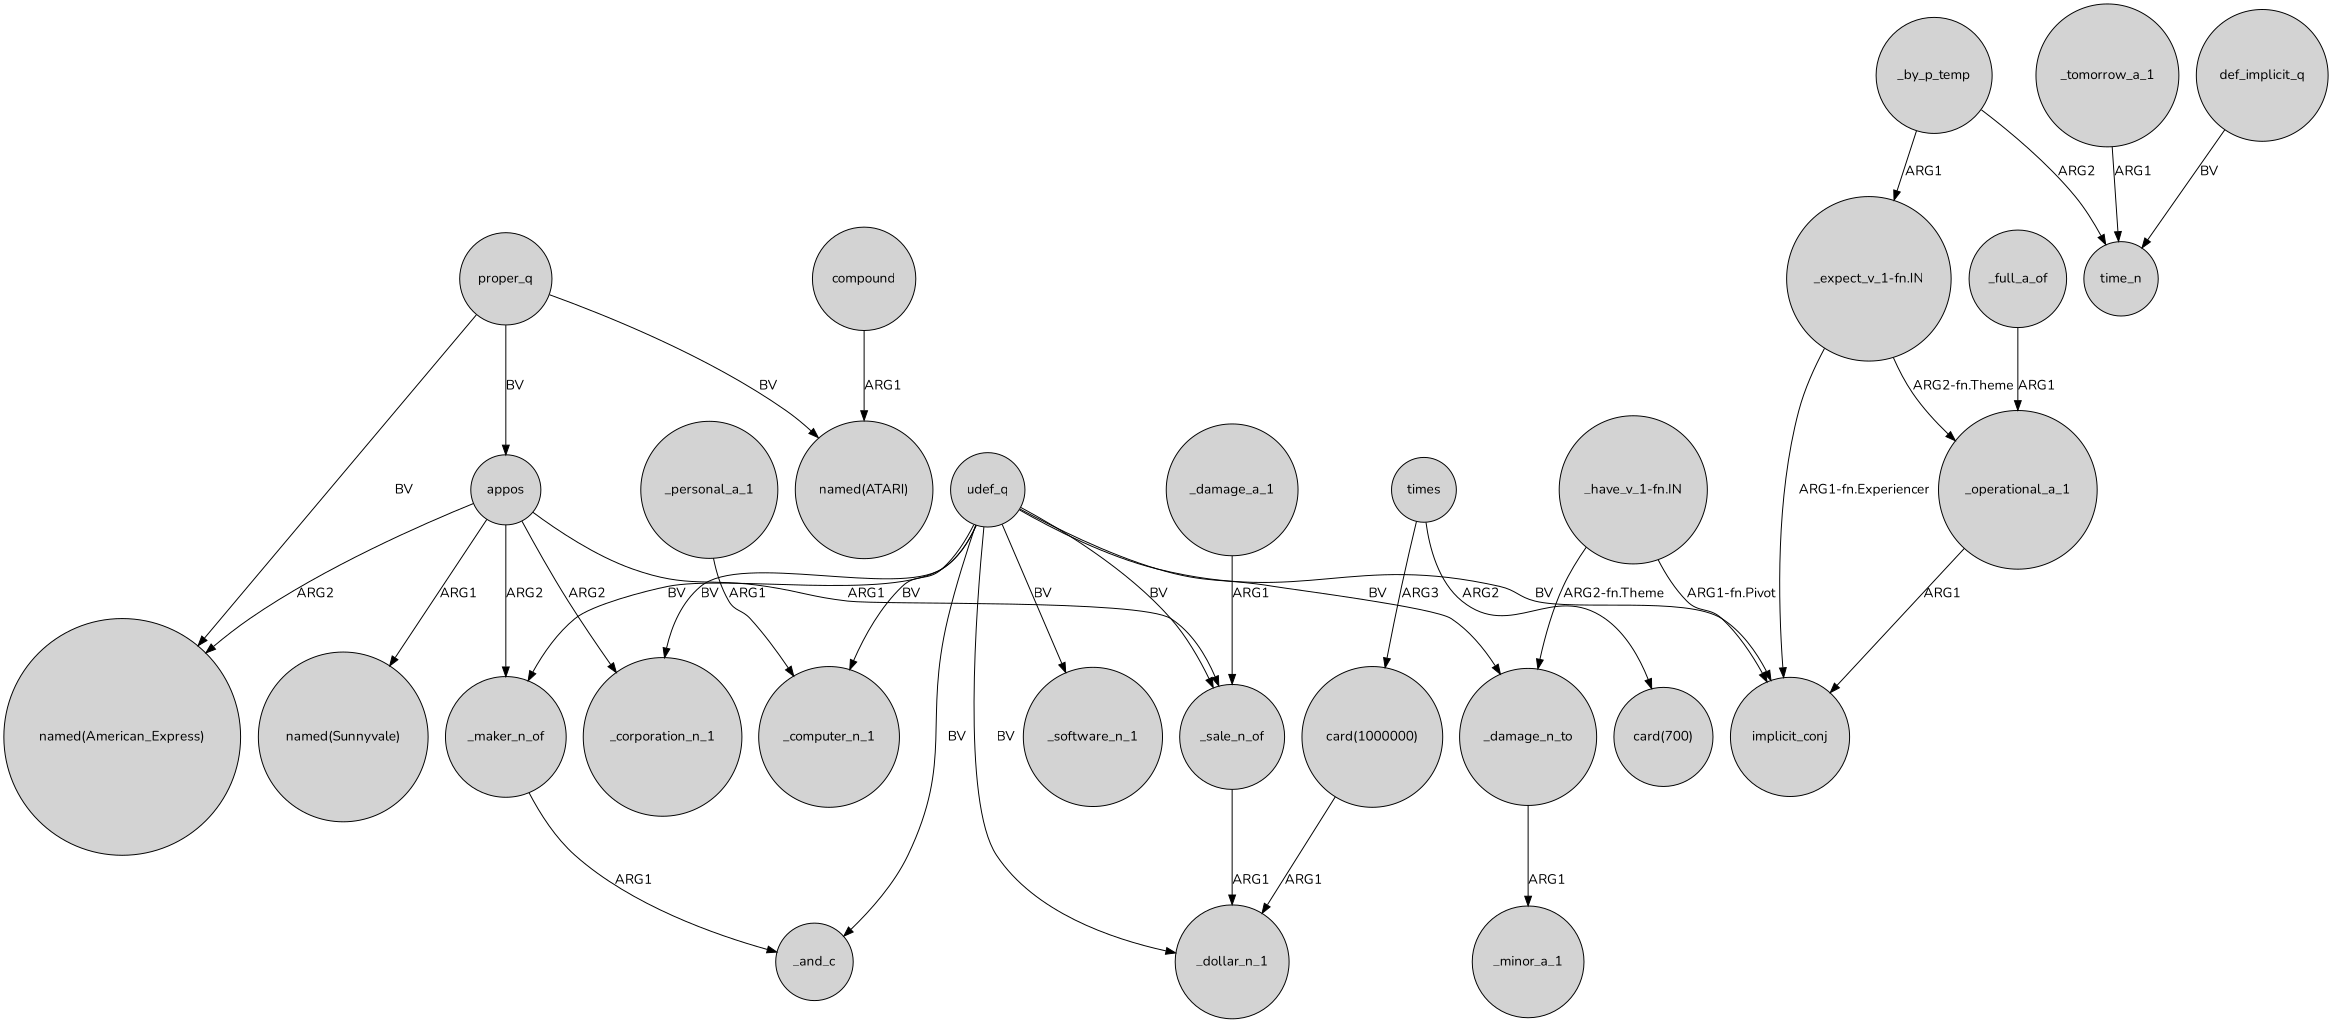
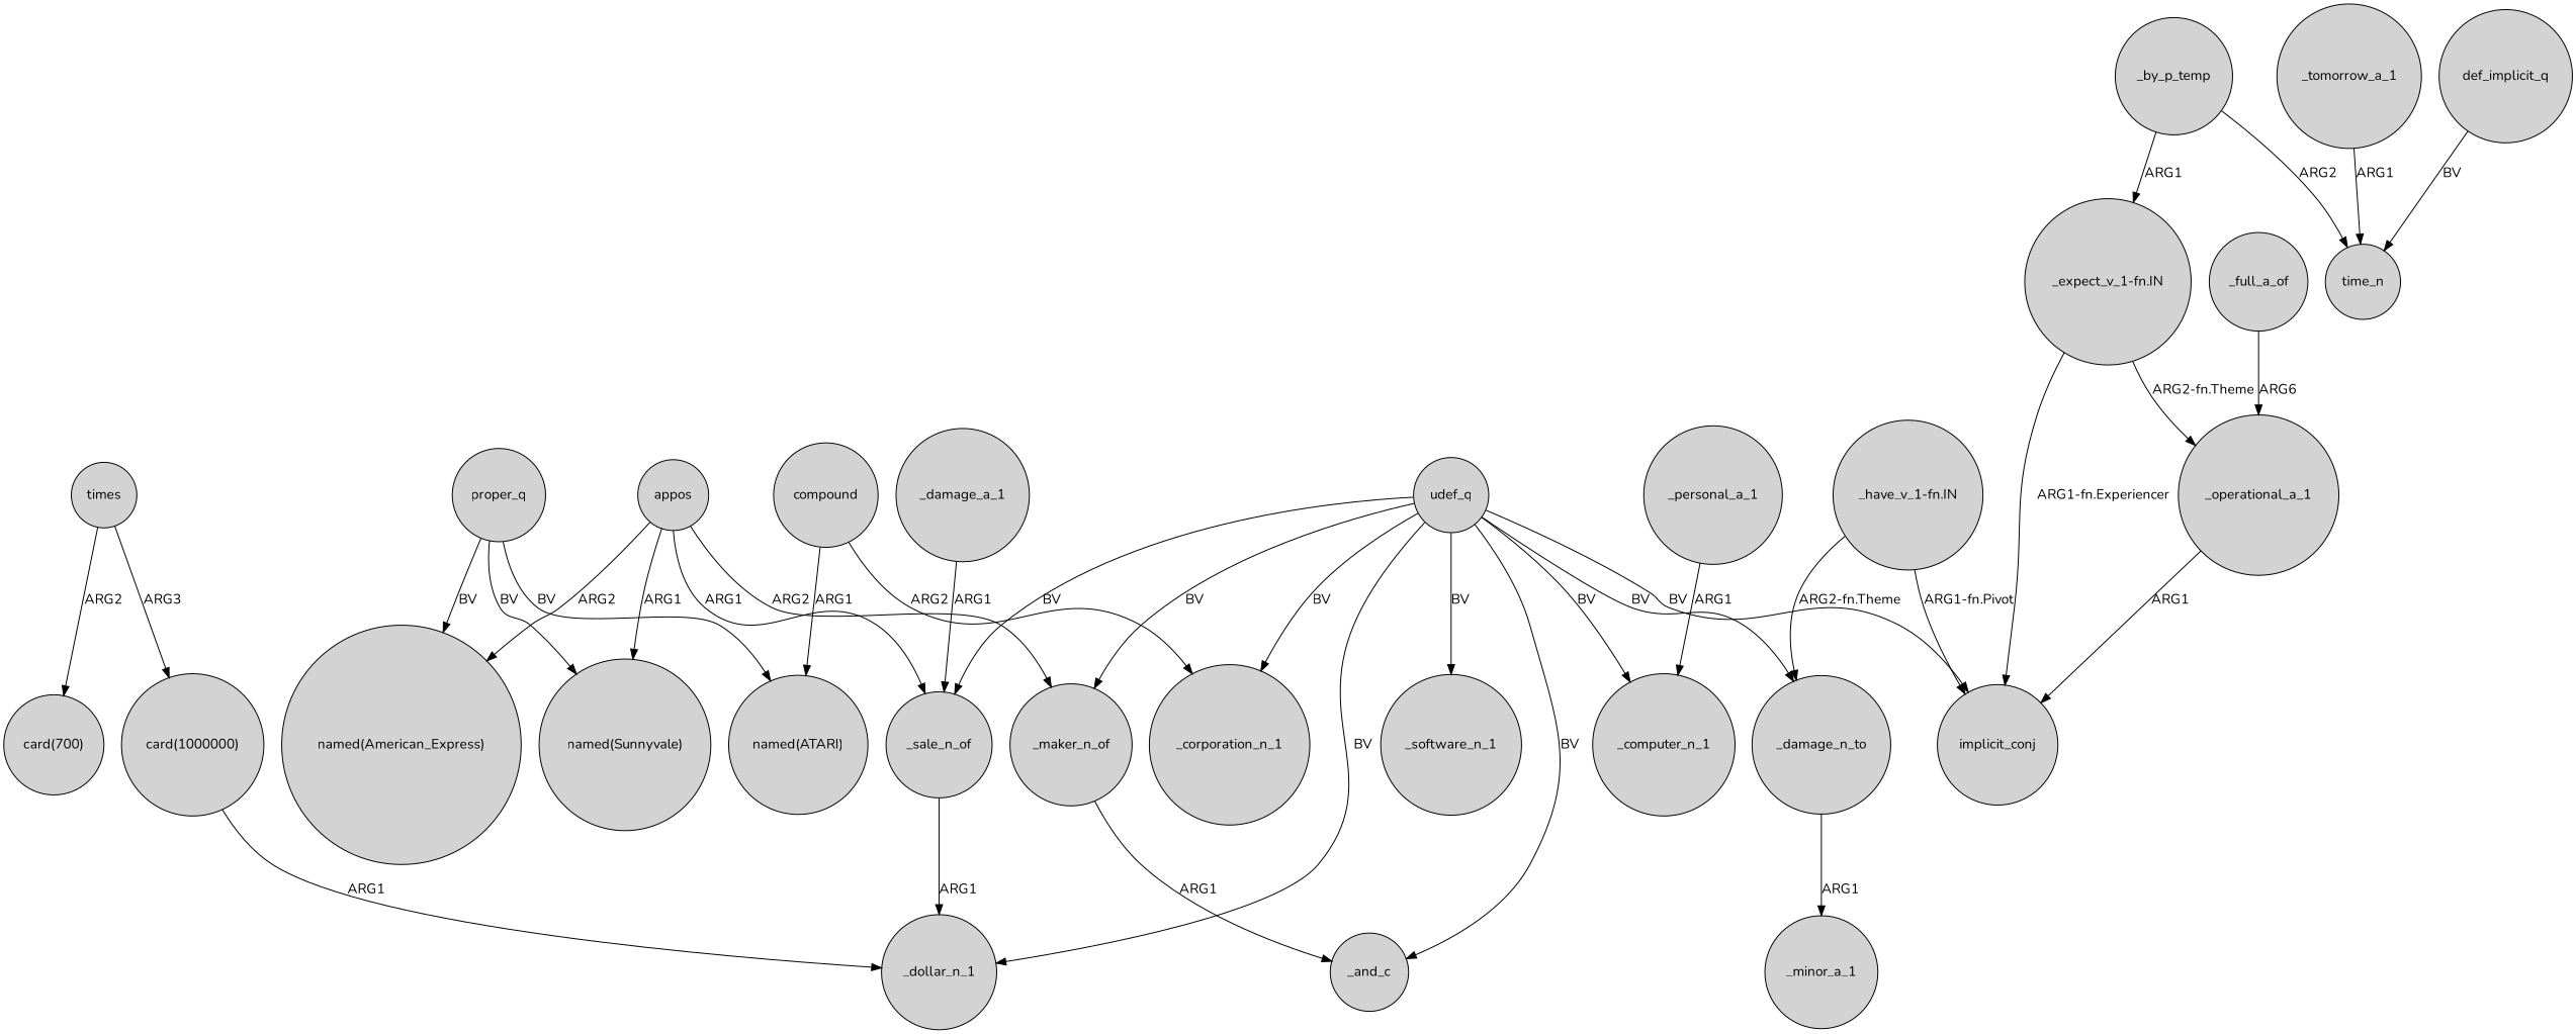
  digraph {
    fontname=Nunito
    node [fontname=Nunito shape=circle style=filled]
    edge [fontname=Nunito]
    _maker_n_of
    _and_c
    udef_q
    _software_n_1
    _dollar_n_1
    implicit_conj
    _corporation_n_1
    _computer_n_1
    _sale_n_of
    _damage_n_to
    _minor_a_1
    appos
    "named(American_Express)"
    "named(Sunnyvale)"
    "card(1000000)"
    _operational_a_1
    _tomorrow_a_1
    time_n
    _full_a_of
    compound
    "named(ATARI)"
    proper_q
    n23 [label=_damage_a_1]
    "_expect_v_1-fn.IN"
    _by_p_temp
    times
    "card(700)"
    _personal_a_1
    "_have_v_1-fn.IN"
    def_implicit_q
    _maker_n_of -> _and_c [label=ARG1]
    udef_q -> _maker_n_of [label=BV]
    udef_q -> _and_c [label=BV]
    udef_q -> _software_n_1 [label=BV]
    udef_q -> _dollar_n_1 [label=BV]
    udef_q -> implicit_conj [label=BV]
    udef_q -> _corporation_n_1 [label=BV]
    udef_q -> _computer_n_1 [label=BV]
    udef_q -> _sale_n_of [label=BV]
    udef_q -> _damage_n_to [label=BV]
    _sale_n_of -> _dollar_n_1 [label=ARG1]
    _damage_n_to -> _minor_a_1 [label=ARG1]
    appos -> _maker_n_of [label=ARG2]
    appos -> _sale_n_of [label=ARG1]
    appos -> "named(American_Express)" [label=ARG2]
    appos -> "named(Sunnyvale)" [label=ARG1]
    "card(1000000)" -> _dollar_n_1 [label=ARG1]
    _operational_a_1 -> implicit_conj [label=ARG1]
    _tomorrow_a_1 -> time_n [label=ARG1]
-   _full_a_of -> _operational_a_1 [label=ARG1]
-   appos -> _corporation_n_1 [label=ARG2]
+   _full_a_of -> _operational_a_1 [label=ARG6]
+   compound -> _corporation_n_1 [label=ARG2]
    compound -> "named(ATARI)" [label=ARG1]
    proper_q -> "named(American_Express)" [label=BV]
-   proper_q -> appos [label=BV]
+   proper_q -> "named(Sunnyvale)" [label=BV]
    proper_q -> "named(ATARI)" [label=BV]
    n23 -> _sale_n_of [label=ARG1]
    "_expect_v_1-fn.IN" -> implicit_conj [label="ARG1-fn.Experiencer"]
    "_expect_v_1-fn.IN" -> _operational_a_1 [label="ARG2-fn.Theme"]
    _by_p_temp -> time_n [label=ARG2]
    _by_p_temp -> "_expect_v_1-fn.IN" [label=ARG1]
    times -> "card(1000000)" [label=ARG3]
    times -> "card(700)" [label=ARG2]
    _personal_a_1 -> _computer_n_1 [label=ARG1]
    "_have_v_1-fn.IN" -> implicit_conj [label="ARG1-fn.Pivot"]
    "_have_v_1-fn.IN" -> _damage_n_to [label="ARG2-fn.Theme"]
    def_implicit_q -> time_n [label=BV]
  }
